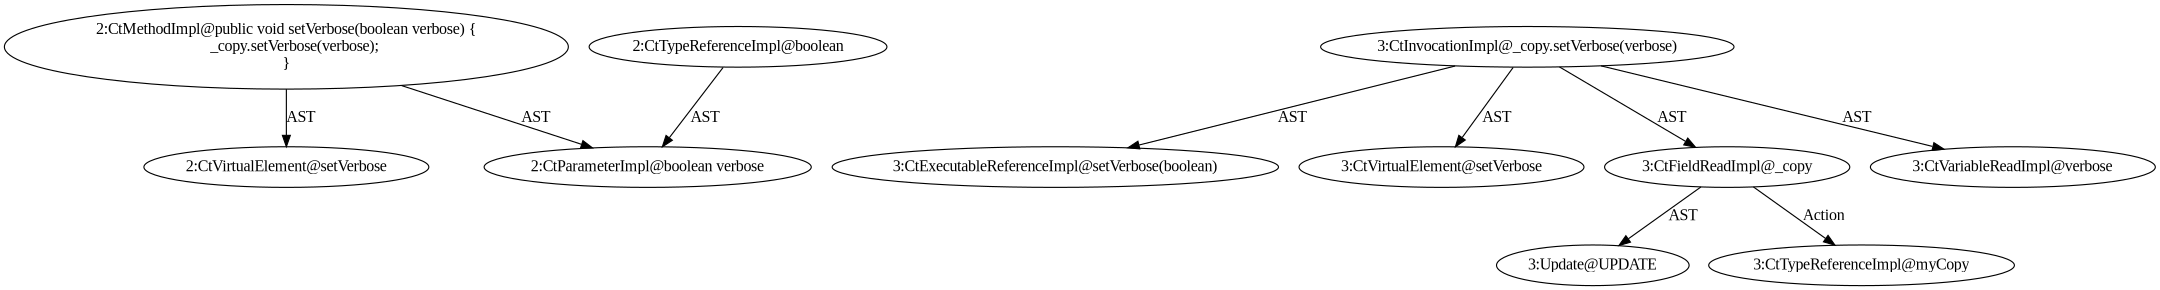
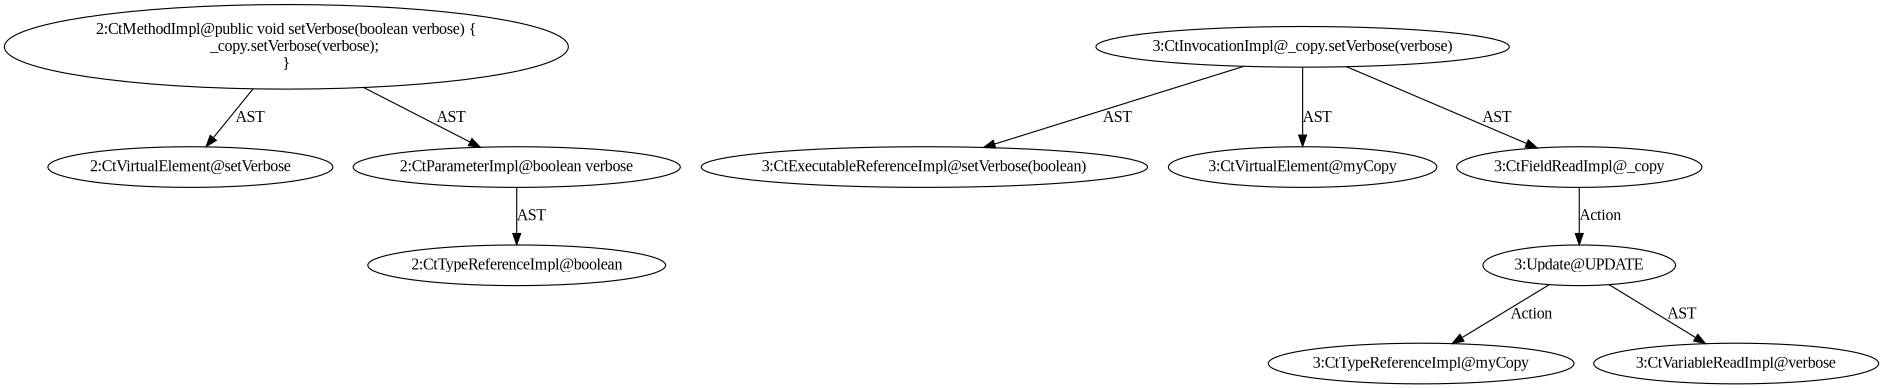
  digraph {
    fontname="Liberation Serif"
    node [fontname="Liberation Serif" shape=ellipse]
    edge [fontname="Liberation Serif"]
    n1 [label="2:CtVirtualElement@setVerbose"]
    n2 [label="2:CtParameterImpl@boolean verbose"]
    n3 [label="2:CtTypeReferenceImpl@boolean"]
    n4 [label="3:CtExecutableReferenceImpl@setVerbose(boolean)"]
-   n5 [label="3:CtVirtualElement@setVerbose"]
+   n5 [label="3:CtVirtualElement@myCopy"]
    n6 [label="3:CtFieldReadImpl@_copy"]
    n7 [label="3:Update@UPDATE"]
    n8 [label="3:CtTypeReferenceImpl@myCopy"]
    n9 [label="3:CtVariableReadImpl@verbose"]
    n10 [label="3:CtInvocationImpl@_copy.setVerbose(verbose)"]
    n11 [label="2:CtMethodImpl@public void setVerbose(boolean verbose) \{\n    _copy.setVerbose(verbose);\n\}"]
-   n3 -> n2 [label=AST]
-   n6 -> n7 [label=AST]
-   n6 -> n8 [label=Action]
+   n2 -> n3 [label=AST]
+   n6 -> n7 [label=Action]
+   n7 -> n8 [label=Action]
    n10 -> n4 [label=AST]
    n10 -> n5 [label=AST]
    n10 -> n6 [label=AST]
-   n10 -> n9 [label=AST]
+   n7 -> n9 [label=AST]
    n11 -> n1 [label=AST]
    n11 -> n2 [label=AST]
  }
